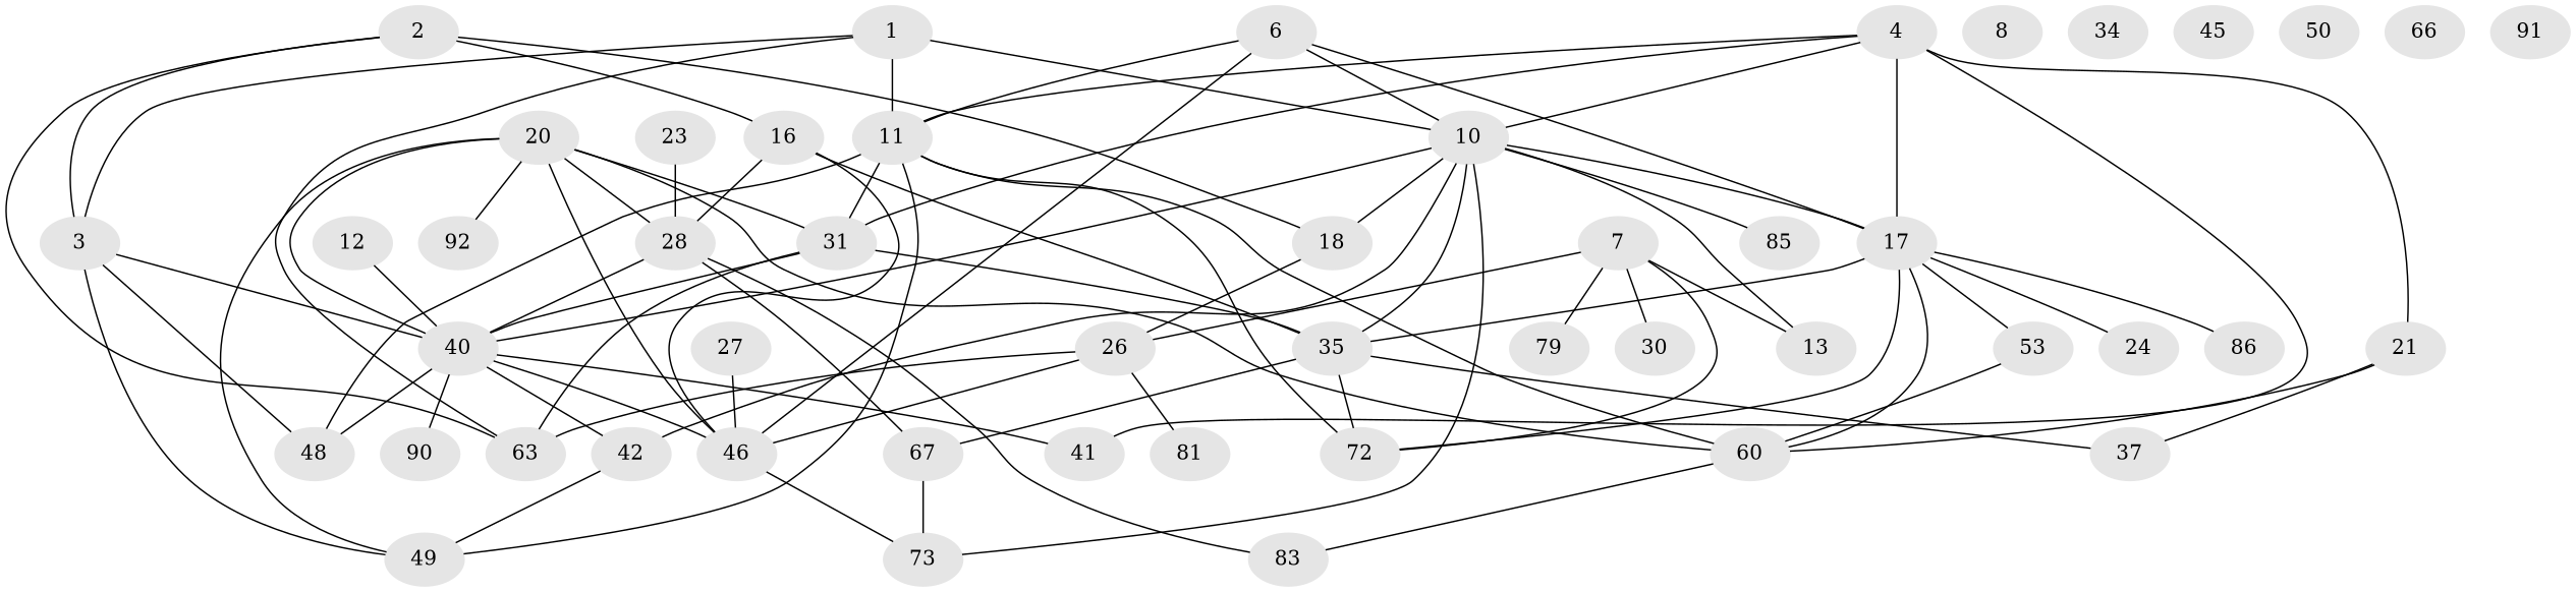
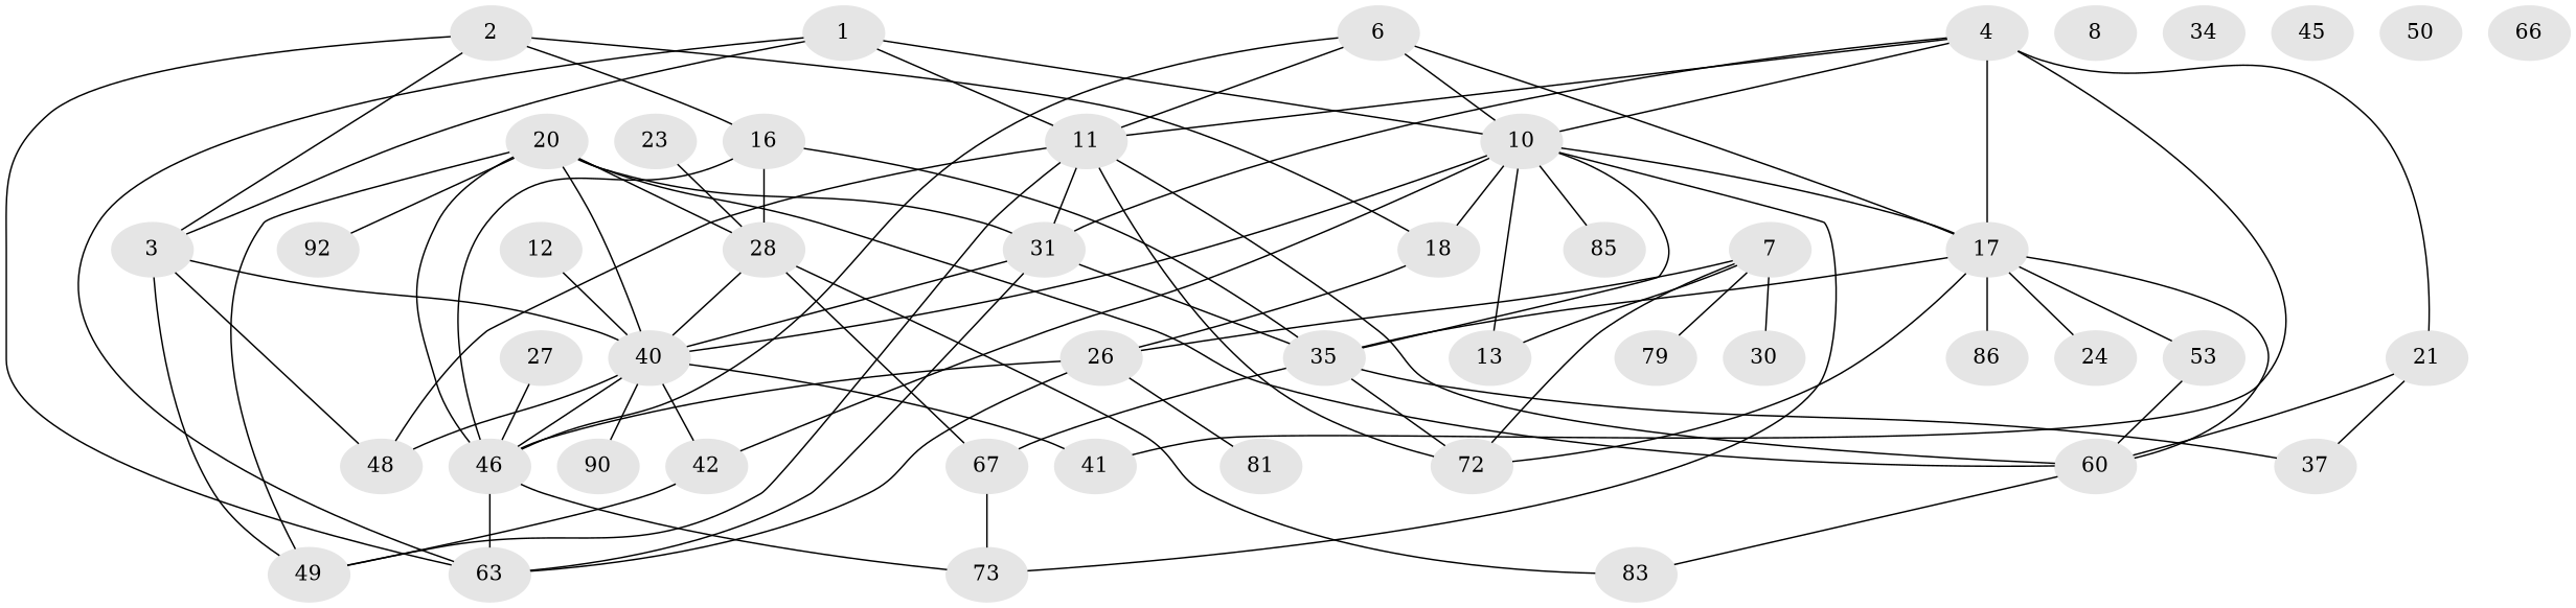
  graph {
    node [color=gray90 style=filled]
    1 [super="+14+32"]
    3 [super="+9+22"]
    10 [super="+58+68"]
    11 [super="+62+38"]
    63
    40 [super="+44"]
    48 [super="+52+61"]
    49 [super="+65"]
    18 [super="+29"]
    17 [super="+54+71"]
    13 [super="+88"]
    35 [super="+55"]
    42
    73 [super="+74"]
    85
    31 [super="+57+70"]
    72 [super="+96"]
    60 [super="+97"]
    2 [super="+5+25"]
    16 [super="+93"]
    46 [super="+77+56"]
    28 [super="+33"]
    26 [super="+84"]
    41
    90
    4 [super="+39+76+43+15"]
    21
    24
    53
    86
    37 [super="+103"]
    6
    7 [super="+59+19"]
    30
    79
    81
    8
    67
    83 [super="+100"]
    12 [super="+69"]
    20 [super="+80"]
    92
    23
    27
    34
    45
    50
    66
-   91
    1 -- 3
    1 -- 10
    1 -- 11
    1 -- 63
    3 -- 40 [weight=2]
    3 -- 48
    3 -- 49
    10 -- 40
    10 -- 18
    10 -- 17
    10 -- 13
    10 -- 35
    10 -- 42
    10 -- 73
    10 -- 85
    11 -- 48
    11 -- 49
    11 -- 31
    11 -- 72
    11 -- 60
    40 -- 48
    40 -- 42
    40 -- 46
    40 -- 41
    40 -- 90
    18 -- 26
    17 -- 35
    17 -- 72
    17 -- 60
    17 -- 24
    17 -- 53
    17 -- 86
    35 -- 72
    35 -- 37
    35 -- 67
    42 -- 49
    31 -- 63
    31 -- 40
    31 -- 35
    60 -- 83
    2 -- 3
    2 -- 63
    2 -- 18
    2 -- 16
    16 -- 35
    16 -- 46
    16 -- 28
+   46 -- 63
    46 -- 73
    28 -- 40
    28 -- 67
    28 -- 83
    26 -- 63
    26 -- 46
    26 -- 81
    4 -- 10
    4 -- 11
    4 -- 17 [weight=2]
    4 -- 31
    4 -- 41
    4 -- 21
    21 -- 60
    21 -- 37
    53 -- 60
    6 -- 10
    6 -- 11
    6 -- 17
    6 -- 46
    7 -- 13
    7 -- 72
    7 -- 26
    7 -- 30
    7 -- 79
    67 -- 73
    12 -- 40
    20 -- 40
    20 -- 49
    20 -- 31
    20 -- 60
    20 -- 46
    20 -- 28
    20 -- 92
    23 -- 28
    27 -- 46
  }
